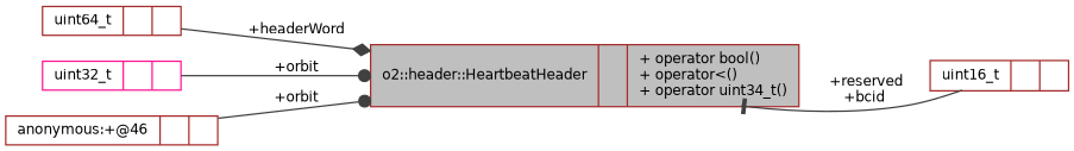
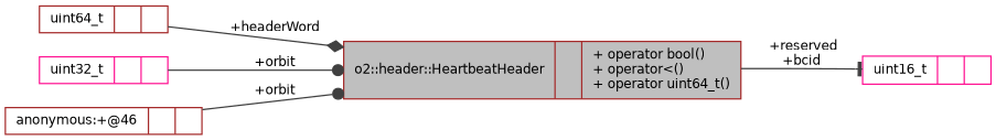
  digraph {
    rankdir=LR
    node [color=brown fontname=Helvetica fontsize=10 shape=record]
    edge [arrowhead=dot color=grey25 fontname=Helvetica fontsize=10 labelfontname=Helvetica labelfontsize=10 style=solid]
-   n1 [fillcolor=grey75 fontcolor=black height=0.2 label="{o2::header::HeartbeatHeader\n||+ operator bool()\l+ operator\<()\l+ operator uint34_t()\l}" style=filled width=0.4]
+   n1 [fillcolor=grey75 fontcolor=black height=0.2 label="{o2::header::HeartbeatHeader\n||+ operator bool()\l+ operator\<()\l+ operator uint64_t()\l}" style=filled width=0.4]
    n2 [height=0.2 label="{uint64_t\n||}" width=0.4]
-   n3 [height=0.2 label="{uint16_t\n||}" width=0.4]
+   n3 [color=deeppink height=0.2 label="{uint16_t\n||}" width=0.4]
    n4 [color=deeppink height=0.2 label="{uint32_t\n||}" width=0.4]
    n5 [height=0.2 label="{anonymous:+@46\n||}" width=0.4]
    n2 -> n1 [arrowhead=diamond label=" +headerWord"]
-   n3 -> n1 [arrowhead=tee label=" +reserved\n+bcid"]
+   n1 -> n3 [arrowhead=tee label=" +reserved\n+bcid"]
    n4 -> n1 [label=" +orbit"]
    n5 -> n1 [label=" +orbit"]
  }
